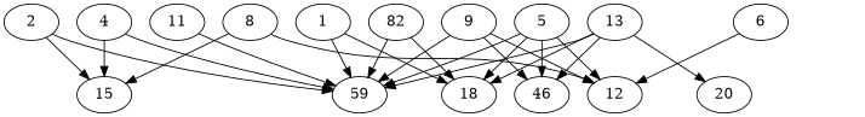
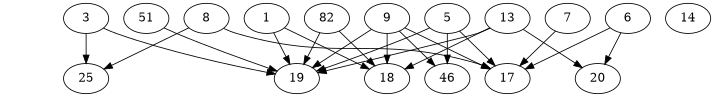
  digraph {
    node [alpha=0.20]
    1 [alpha=0.16 expect_size=43845632]
    18 [alpha=0.12 expect_size=33173504]
-   19 [alpha=0.07 expect_size=7249920 label=59]
-   2 [alpha=0.06 expect_size=39977984]
-   15 [expect_size=20994048]
-   3 [alpha=0.14 expect_size=20147200 label=4]
+   19 [alpha=0.07 expect_size=7249920]
+   15 [expect_size=20994048 label=25]
+   3 [alpha=0.14 expect_size=20147200]
    n7 [alpha=0.04 expect_size=20399104 label=46]
-   17 [expect_size=24322048 label=12]
+   17 [expect_size=24322048]
    5 [expect_size=44770304]
    6 [alpha=0.02 expect_size=49807360]
    20 [alpha=0.17 expect_size=41779200]
+   7 [alpha=0.04 expect_size=33960960]
    8 [alpha=0.09 expect_size=10859520]
    9 [alpha=0.15 expect_size=33556480]
-   11 [alpha=0.14 expect_size=16294912]
+   11 [alpha=0.14 expect_size=16294912 label=51]
    n16 [alpha=0.12 expect_size=5923840 label=82]
    13 [alpha=0.13 expect_size=19831808]
+   14 [alpha=0.17 expect_size=5843968]
    1 -> 18
    1 -> 19
-   2 -> 19
-   2 -> 15
    3 -> 19
    3 -> 15
-   5 -> 18
+   9 -> 18
    5 -> 19
    5 -> n7
    5 -> 17
    6 -> 17
+   6 -> 20
+   7 -> 17
    8 -> 15
    8 -> 17
    9 -> 19
    9 -> n7
    9 -> 17
    11 -> 19
    n16 -> 18
    n16 -> 19
    13 -> 18
    13 -> 19
-   13 -> n7
    13 -> 20
  }
